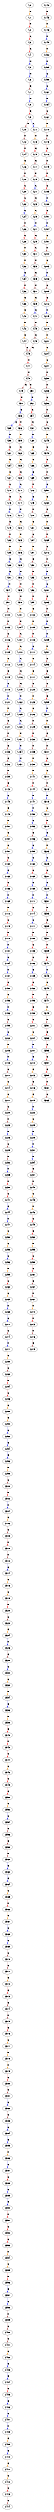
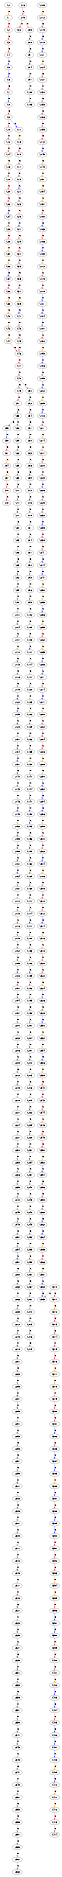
  strict digraph {
    edge [color=blue]
    S0
    S1
    S2
    S3
    S4
    S5
    S6
    S7
    S8
    S9
    S10
    S11
    S12
    S13
    S14
    S15
    S16
    S17
    S18
    S19
    S20
    S21
    S22
    S23
    S24
    S25
    S26
    S27
    S28
    S29
    S30
    S31
    S32
    S33
    S34
    S35
    S36
    S37
    S38
    S39
    S40
    S41
    S42
    S43
    S44
    S45
    S46
    S47
    S48
    S49
    S50
    S51
    S52
    S53
    S54
    S55
    S56
    S57
    S58
    S59
    S60
    S61
    S62
    S63
    S64
    S65
    S66
    S67
    S68
    S69
    S70
    S71
    S72
    S73
    S74
    S75
    S76
    S77
    S78
    S79
    S80
    S81
    S82
    S83
    S84
    S85
    S86
    S87
    S88
    S89
    S90
    S91
    S92
    S93
    S94
    S95
    S96
    S97
    S98
    S99
    S100
    S101
    S102
    S103
    S104
    S105
-   S106
    S107
    S108
    S109
    S110
    S111
    S112
    S113
    S114
    S115
    S116
    S117
    S118
    S119
    S120
    S121
    S122
    S123
    S124
    S125
    S126
    S127
    S128
    S129
    S130
    S131
    S132
    S133
    S134
    S135
    S136
    S137
    S138
    S139
    S140
    S141
    S142
    S143
    S144
    S145
    S146
    S147
    S148
    S149
    S150
    S151
    S152
    S153
    S154
    S155
    S156
    S157
    S158
    S159
    S160
    S161
    S162
    S163
    S164
    S165
    S166
    S167
    S168
    S169
    S170
    S171
    S172
    S173
    S174
    S175
    S176
    S177
    S178
    S179
    S180
    S181
    S182
    S183
    S184
    S185
    S186
    S187
    S188
    S189
    S190
    S191
    S192
    S193
    S194
    S195
    S196
    S197
    S198
    S199
    S200
    S201
    S202
    S203
    S204
    S205
    S206
    S207
    n209 [label=S708]
    S209
    S210
    S211
    S212
    S213
    S214
    S215
    S216
    S217
    S218
    S219
    S220
    S221
    S222
    S223
    S224
    S225
    S226
    S227
    S228
    S229
    S230
    S231
    S232
    S233
    S234
    S235
    S236
    S237
    S238
    S239
    S240
    S241
    S242
    S243
    S244
    S245
    S246
    S247
    n249 [label=S948]
    S249
    S250
    S251
    S252
    S253
    S254
    S255
    S256
    S257
    S258
    S259
    S260
    S261
    S262
    S263
    S264
    S265
    S266
    S267
    S268
    S269
    S270
    S271
    S272
    S273
    S274
    S275
    S276
    S277
    S278
    S279
    S280
    S281
    S282
    S283
    S284
    S285
    S286
    S287
    S288
    S289
    S290
    S291
    S292
    S293
    S294
    S295
    S296
    S297
    S298
    S299
    S300
    S301
    S302
    S303
    S304
    S305
    n307 [label=S706]
    S307
    S308
    S309
    S310
    S311
    S312
    S313
    S314
    S315
    S316
    S317
    S318
    S319
    S320
    S321
    S322
    S323
    S324
    S325
    S326
    S327
    S328
    S329
    S330
    S331
    S332
    S333
    S334
    S335
    S336
    S337
    S338
    S339
    S340
    S341
    S342
    S343
    S344
    S345
    S346
    S347
    S348
    S349
    S350
    S351
    S352
    S353
    S354
    S355
    S356
    S357
    S358
    S359
    S360
    S361
    S362
    S363
    S364
    S365
    S366
    S367
    S368
    S369
    S370
    S371
    S372
    S373
    S374
    S375
    S376
    S377
    S378
    S379
    S380
    S381
    S382
    S383
    S384
    S385
    S386
    S387
    S388
    S389
    S390
    S391
    S392
    S393
    S394
    S395
    S396
    S397
    S398
    S399
    S400
    S401
    S402
    S403
    S404
    S405
    S406
    S407
    S408
    S409
    S410
    S411
    S412
    S413
    S414
    S0 -> S1 [color=darkorange label=T]
    S1 -> S2 [color=red label=T]
    S2 -> S3 [color=red label=C]
    S3 -> S4 [color=red label=G]
    S4 -> S5 [label=A]
    S5 -> S6 [label=A]
    S6 -> S7 [color=brown label=G]
    S7 -> S8 [label=A]
    S8 -> S9 [color=red label=G]
    S9 -> S10 [color=brown label=T]
    S9 -> S11 [label=C]
    S10 -> S12 [color=brown label=A]
    S11 -> S13 [color=darkorange label=A]
    S12 -> S14 [color=red label=A]
    S13 -> S15 [color=red label=G]
    S14 -> S16 [color=darkorange label=G]
    S15 -> S17 [color=brown label=G]
    S16 -> S18 [color=brown label=T]
    S17 -> S19 [color=brown label=T]
    S18 -> S20 [color=red label=C]
    S19 -> S21 [label=C]
    S20 -> S22 [color=red label=C]
    S21 -> S23 [color=brown label=G]
    S22 -> S24 [label=C]
    S23 -> S25 [color=darkorange label=C]
    S24 -> S26 [color=brown label=A]
    S25 -> S27 [label=A]
    S26 -> S28 [color=red label=C]
    S27 -> S29 [color=red label=G]
    S28 -> S30 [color=darkorange label=A]
    S29 -> S31 [color=red label=C]
    S30 -> S32 [color=darkorange label=A]
    S31 -> S33 [color=brown label=A]
    S32 -> S34 [label=G]
    S33 -> S35 [color=brown label=G]
    S34 -> S36 [color=red label=A]
    S35 -> S37 [color=brown label=A]
    S36 -> S38 [color=darkorange label=G]
    S37 -> S39 [color=darkorange label=G]
    S38 -> S40 [color=darkorange label=G]
    S39 -> S41 [label=G]
    S40 -> S42 [color=darkorange label=A]
    S41 -> S43 [color=brown label=A]
    S42 -> S44 [color=darkorange label=G]
    S43 -> S45 [color=brown label=G]
    S44 -> S46 [color=brown label=G]
    S45 -> S46 [color=brown label=G]
    S46 -> S47 [color=red label=A]
    S47 -> S48 [color=brown label=A]
    S48 -> S49 [color=brown label=G]
    S48 -> S50 [color=brown label=T]
    S49 -> S51 [color=red label=T]
    S50 -> S52 [label=T]
    S51 -> S53 [label=G]
    S52 -> S54 [color=red label=G]
    S53 -> S55 [label=G]
    S53 -> S56 [color=red label=A]
    S54 -> S57 [color=brown label=G]
    S55 -> S58 [label=A]
    S56 -> S59 [color=darkorange label=A]
    S57 -> S60 [label=A]
    S58 -> S61 [color=red label=G]
    S59 -> S62 [color=brown label=G]
    S60 -> S63 [color=darkorange label=G]
    S61 -> S64 [color=darkorange label=G]
    S62 -> S65 [color=darkorange label=G]
    S63 -> S66 [color=darkorange label=G]
    S64 -> S67 [color=darkorange label=G]
    S65 -> S68 [color=red label=G]
    S66 -> S69 [label=G]
    S67 -> S70 [color=red label=C]
    S68 -> S71 [label=C]
    S69 -> S72 [color=red label=A]
    S70 -> S73 [color=red label=G]
    S71 -> S74 [color=red label=C]
    S72 -> S75 [label=G]
-   S73 -> S76 [label=T]
    S74 -> S77 [label=T]
    S75 -> S78 [color=brown label=T]
    S76 -> S79 [color=brown label=G]
    S77 -> S80 [color=darkorange label=G]
    S78 -> S81 [color=darkorange label=G]
    S79 -> S82 [color=red label=T]
    S80 -> S83 [color=darkorange label=T]
    S81 -> S84 [color=brown label=C]
-   S82 -> S85 [color=darkorange label=A]
+   S79 -> S85 [color=darkorange label=A]
    S83 -> S86 [color=darkorange label=A]
    S84 -> S87 [color=darkorange label=A]
    S85 -> S88 [label=G]
    S86 -> S89 [label=G]
    S87 -> S90 [color=brown label=G]
    S88 -> S91 [label=G]
    S89 -> S92 [label=A]
    S90 -> S93 [color=red label=A]
    S91 -> S94 [label=A]
    S92 -> S95 [color=red label=A]
    S93 -> S96 [color=red label=A]
    S94 -> S97 [color=red label=A]
    S95 -> S98 [color=brown label=A]
    S96 -> S99 [color=red label=A]
    S97 -> S100 [color=brown label=A]
    S98 -> S101 [color=darkorange label=T]
    S99 -> S102 [color=darkorange label=G]
    S100 -> S103 [color=brown label=T]
    S101 -> S104 [color=red label=T]
    S102 -> S105 [color=darkorange label=T]
-   S103 -> S106 [color=brown label=C]
    S104 -> S107 [color=red label=C]
    S105 -> S108 [color=red label=T]
-   S106 -> S109 [color=red label=G]
    S107 -> S110 [color=darkorange label=C]
    S108 -> S111 [label=C]
    S109 -> S112 [color=darkorange label=C]
    S110 -> S113 [label=C]
    S111 -> S114 [color=darkorange label=C]
    S112 -> S115 [color=brown label=G]
    S113 -> S116 [color=brown label=G]
    S114 -> S117 [color=darkorange label=G]
    S115 -> S118 [label=G]
    S116 -> S119 [color=brown label=G]
    S117 -> S120 [color=brown label=G]
    S118 -> S121 [label=T]
    S119 -> S122 [label=T]
    S120 -> S123 [color=darkorange label=T]
    S121 -> S124 [color=darkorange label=A]
    S122 -> S125 [label=C]
    S123 -> S126 [color=darkorange label=C]
    S124 -> S127 [color=brown label=G]
    S125 -> S128 [label=C]
    S126 -> S129 [color=brown label=T]
    S127 -> S130 [color=brown label=T]
    S128 -> S131 [color=darkorange label=T]
    S129 -> S132 [color=red label=A]
    S130 -> S133 [color=brown label=G]
    S131 -> S134 [label=T]
    S132 -> S135 [color=brown label=T]
    S133 -> S136 [color=brown label=G]
    S134 -> S137 [label=A]
    S135 -> S138 [color=darkorange label=A]
    S136 -> S139 [color=brown label=A]
+   S137 -> S140 [label=G]
    S138 -> S141 [color=darkorange label=A]
    S139 -> S142 [color=red label=G]
    S140 -> S143 [color=brown label=A]
    S141 -> S144 [color=red label=A]
    S142 -> S145 [label=C]
    S143 -> S146 [color=darkorange label=T]
    S144 -> S147 [label=T]
    S145 -> S148 [color=darkorange label=G]
    S146 -> S149 [label=A]
    S147 -> S150 [label=A]
    S148 -> S151 [color=darkorange label=A]
    S149 -> S152 [color=darkorange label=A]
    S150 -> S153 [label=G]
    S151 -> S154 [color=darkorange label=G]
    S152 -> S155 [label=A]
    S153 -> S156 [color=brown label=G]
    S154 -> S157 [color=darkorange label=C]
    S155 -> S158 [label=C]
    S156 -> S159 [label=C]
    S157 -> S160 [color=red label=C]
    S158 -> S161 [label=C]
    S159 -> S162 [label=C]
    S160 -> S163 [label=G]
    S161 -> S164 [label=T]
    S162 -> S165 [color=red label=C]
    S163 -> S166 [color=red label=C]
    S164 -> S167 [color=brown label=C]
    S165 -> S168 [label=C]
    S166 -> S169 [label=T]
    S167 -> S170 [color=darkorange label=T]
    S168 -> S171 [label=T]
    S169 -> S172 [color=darkorange label=A]
    S170 -> S173 [color=brown label=T]
    S171 -> S174 [color=red label=C]
    S172 -> S175 [color=red label=C]
    S173 -> S176 [color=red label=C]
    S174 -> S177 [label=C]
    S175 -> S178 [color=red label=T]
    S176 -> S179 [color=brown label=T]
    S177 -> S180 [color=brown label=T]
    S178 -> S181 [label=T]
    S179 -> S182 [color=red label=T]
    S180 -> S183 [color=red label=C]
    S181 -> S184 [label=C]
    S182 -> S185 [color=red label=C]
    S183 -> S186 [color=brown label=C]
    S184 -> S187 [label=T]
    S185 -> S188 [label=T]
    S186 -> S189 [label=G]
    S187 -> S190 [color=red label=C]
    S188 -> S191 [color=red label=C]
    S189 -> S192 [color=red label=C]
    S190 -> S193 [color=darkorange label=C]
    S191 -> S194 [label=A]
    S192 -> S195 [color=red label=A]
    S193 -> S196 [label=T]
    S194 -> S197 [color=darkorange label=G]
    S195 -> S198 [color=red label=G]
    S196 -> S199 [color=brown label=C]
    S197 -> S200 [color=brown label=A]
    S198 -> S201 [color=red label=C]
    S199 -> S202 [label=C]
    S200 -> S203 [color=darkorange label=C]
    S201 -> S204 [color=darkorange label=C]
    S202 -> S205 [color=darkorange label=T]
    S203 -> S206 [label=A]
    S204 -> S207 [label=A]
    S205 -> n209 [label=A]
    S206 -> S209 [color=brown label=C]
    S207 -> S210 [label=G]
    n209 -> S211 [color=brown label=C]
    S209 -> S212 [color=red label=G]
    S210 -> S213 [color=darkorange label=G]
    S211 -> S214 [color=darkorange label=C]
    S212 -> S215 [label=A]
    S213 -> S216 [color=brown label=G]
    S214 -> S217 [color=darkorange label=C]
    S215 -> S218 [color=darkorange label=A]
    S216 -> S219 [color=darkorange label=G]
    S217 -> S220 [color=brown label=C]
    S218 -> S221 [color=darkorange label=A]
    S219 -> S222 [label=A]
    S220 -> S223 [color=brown label=T]
    S221 -> S224 [color=darkorange label=C]
    S222 -> S225 [color=darkorange label=C]
    S223 -> S226 [label=T]
    S224 -> S227 [color=darkorange label=C]
    S225 -> S228 [label=T]
    S226 -> S229 [color=brown label=C]
    S227 -> S230 [color=brown label=A]
    S228 -> S231 [label=A]
    S229 -> S232 [color=brown label=T]
    S230 -> S233 [color=brown label=T]
    S231 -> S234 [label=T]
    S232 -> S235 [label=T]
    S233 -> S236 [color=brown label=C]
    S234 -> S237 [color=brown label=G]
    S235 -> S238 [color=red label=T]
    S236 -> S239 [color=brown label=T]
    S237 -> S240 [color=brown label=T]
    S238 -> S241 [color=red label=C]
    S239 -> S242 [color=brown label=C]
    S240 -> S243 [color=darkorange label=C]
    S241 -> S244 [label=G]
    S242 -> S245 [color=darkorange label=T]
    S243 -> S246 [color=darkorange label=T]
    S244 -> S247 [label=T]
    S245 -> n249 [color=brown label=C]
    S246 -> S249 [color=red label=C]
    S247 -> S250 [color=darkorange label=C]
    n249 -> S251 [color=red label=G]
    S249 -> S252 [color=red label=G]
    S250 -> S253 [color=darkorange label=C]
    S251 -> S254 [color=brown label=T]
    S252 -> S255 [color=darkorange label=A]
    S253 -> S256 [label=C]
    S254 -> S257 [label=C]
    S255 -> S258 [color=red label=C]
    S256 -> S259 [color=darkorange label=T]
    S257 -> S260 [color=darkorange label=G]
    S258 -> S261 [color=red label=G]
    S259 -> S262 [color=red label=C]
    S260 -> S263 [color=brown label=G]
    S261 -> S264 [color=brown label=G]
    S262 -> S265 [color=darkorange label=C]
    S263 -> S266 [color=darkorange label=T]
    S264 -> S267 [color=brown label=T]
    S265 -> S268 [label=T]
    S266 -> S269 [color=red label=A]
    S267 -> S270 [color=darkorange label=A]
    S268 -> S271 [label=C]
    S269 -> S272 [color=brown label=C]
    S270 -> S273 [color=red label=A]
    S271 -> S274 [color=brown label=C]
    S272 -> S275 [color=brown label=T]
    S273 -> S276 [color=brown label=T]
    S274 -> S277 [label=T]
    S275 -> S278 [label=A]
    S276 -> S279 [color=brown label=G]
    S277 -> S280 [color=darkorange label=C]
    S278 -> S281 [label=C]
    S280 -> S282 [color=brown label=C]
    S281 -> S283 [color=red label=G]
    S282 -> S284 [color=red label=T]
    S283 -> S285 [color=brown label=T]
    S284 -> S286 [color=red label=C]
    S285 -> S287 [label=T]
    S286 -> S288 [color=darkorange label=C]
    S287 -> S289 [label=T]
    S288 -> S290 [color=darkorange label=G]
    S289 -> S291 [color=darkorange label=T]
    S290 -> S292 [label=C]
    S291 -> S293 [color=brown label=C]
    S292 -> S294 [label=G]
    S293 -> S295 [color=brown label=G]
    S294 -> S296 [label=G]
    S295 -> S297 [color=brown label=G]
    S296 -> S298 [color=darkorange label=T]
    S297 -> S299 [color=red label=G]
    S298 -> S300 [color=brown label=C]
    S299 -> S301 [label=T]
    S300 -> S302 [color=red label=T]
    S301 -> S303 [color=darkorange label=A]
    S302 -> S304 [label=T]
    S303 -> S305 [color=brown label=G]
    S304 -> n307 [color=darkorange label=C]
    S305 -> S307 [color=brown label=T]
    n307 -> S308 [color=brown label=C]
    S307 -> S309 [color=red label=C]
    S308 -> S310 [color=red label=T]
    S309 -> S311 [color=darkorange label=C]
    S310 -> S312 [color=brown label=A]
    S311 -> S313 [color=brown label=A]
    S312 -> S314 [label=G]
    S313 -> S315 [label=A]
    S314 -> S316 [color=darkorange label=G]
    S315 -> S317 [color=darkorange label=C]
    S316 -> S318 [color=darkorange label=C]
    S317 -> S319 [color=red label=A]
    S318 -> S320 [color=red label=A]
    S319 -> S321 [label=G]
    S320 -> S322 [color=brown label=C]
    S321 -> S323 [color=darkorange label=T]
    S322 -> S324 [color=darkorange label=G]
    S323 -> S325 [label=C]
    S324 -> S326 [label=A]
    S325 -> S327 [color=red label=C]
    S326 -> S328 [color=brown label=G]
    S327 -> S329 [label=G]
    S328 -> S330 [label=C]
    S329 -> S331 [label=T]
    S330 -> S332 [color=darkorange label=C]
    S331 -> S333 [color=brown label=T]
    S332 -> S334 [color=darkorange label=T]
    S333 -> S335 [color=brown label=G]
    S334 -> S336 [label=G]
    S335 -> S337 [color=brown label=T]
    S336 -> S338 [color=darkorange label=T]
    S337 -> S339 [color=red label=A]
    S338 -> S340 [color=red label=G]
    S339 -> S341 [color=red label=G]
    S340 -> S342 [color=red label=T]
    S341 -> S343 [label=T]
    S342 -> S344 [color=red label=C]
    S343 -> S345 [color=darkorange label=C]
    S344 -> S346 [color=darkorange label=C]
    S345 -> S347 [color=brown label=G]
    S346 -> S348 [color=red label=C]
    S347 -> S349 [color=darkorange label=T]
    S348 -> S350 [color=red label=G]
    S349 -> S351 [color=brown label=A]
    S350 -> S352 [color=darkorange label=G]
    S351 -> S353 [color=red label=G]
    S352 -> S354 [label=C]
    S353 -> S355 [color=red label=G]
    S354 -> S356 [color=brown label=G]
    S355 -> S357 [color=red label=C]
    S356 -> S358 [color=brown label=G]
    S357 -> S359 [color=red label=G]
    S358 -> S360 [color=brown label=T]
    S359 -> S361 [color=red label=T]
    S360 -> S362 [label=G]
    S361 -> S363 [color=brown label=C]
    S362 -> S364 [label=G]
    S364 -> S365 [color=darkorange label=C]
    S365 -> S366 [color=red label=A]
    S366 -> S367 [color=darkorange label=G]
    S367 -> S368 [label=C]
    S368 -> S369 [label=G]
-   S369 -> S370 [color=brown label=C]
+   S370 -> S369 [color=brown label=C]
    S370 -> S371 [color=brown label=G]
    S371 -> S372 [color=darkorange label=G]
    S372 -> S373 [color=red label=G]
    S373 -> S374 [color=brown label=G]
    S374 -> S375 [color=brown label=T]
    S375 -> S376 [color=red label=G]
    S376 -> S377 [color=darkorange label=C]
    S377 -> S378 [color=darkorange label=T]
    S378 -> S379 [color=darkorange label=T]
    S379 -> S380 [color=red label=C]
    S380 -> S381 [color=brown label=C]
    S381 -> S382 [label=C]
    S382 -> S383 [color=brown label=C]
    S383 -> S384 [label=C]
    S384 -> S385 [label=G]
    S385 -> S386 [color=darkorange label=T]
    S386 -> S387 [label=C]
    S387 -> S388 [color=red label=C]
    S388 -> S389 [label=G]
    S389 -> S390 [label=G]
    S390 -> S391 [color=red label=T]
    S391 -> S392 [color=red label=C]
    S392 -> S393 [color=red label=C]
    S393 -> S394 [color=darkorange label=T]
    S394 -> S395 [color=darkorange label=C]
    S395 -> S396 [color=red label=T]
    S396 -> S397 [label=G]
    S397 -> S398 [label=G]
    S398 -> S399 [color=brown label=A]
    S399 -> S400 [color=brown label=C]
    S400 -> S401 [color=brown label=C]
    S401 -> S402 [color=darkorange label=C]
    S402 -> S403 [label=G]
    S403 -> S404 [label=G]
    S404 -> S405 [color=red label=C]
    S405 -> S406 [label=G]
    S406 -> S407 [label=C]
    S407 -> S408 [label=T]
    S408 -> S409 [color=darkorange label=G]
    S409 -> S410 [label=G]
    S410 -> S411 [color=darkorange label=G]
    S411 -> S412 [color=darkorange label=C]
    S412 -> S413 [color=red label=C]
    S413 -> S414 [color=brown label=C]
  }
